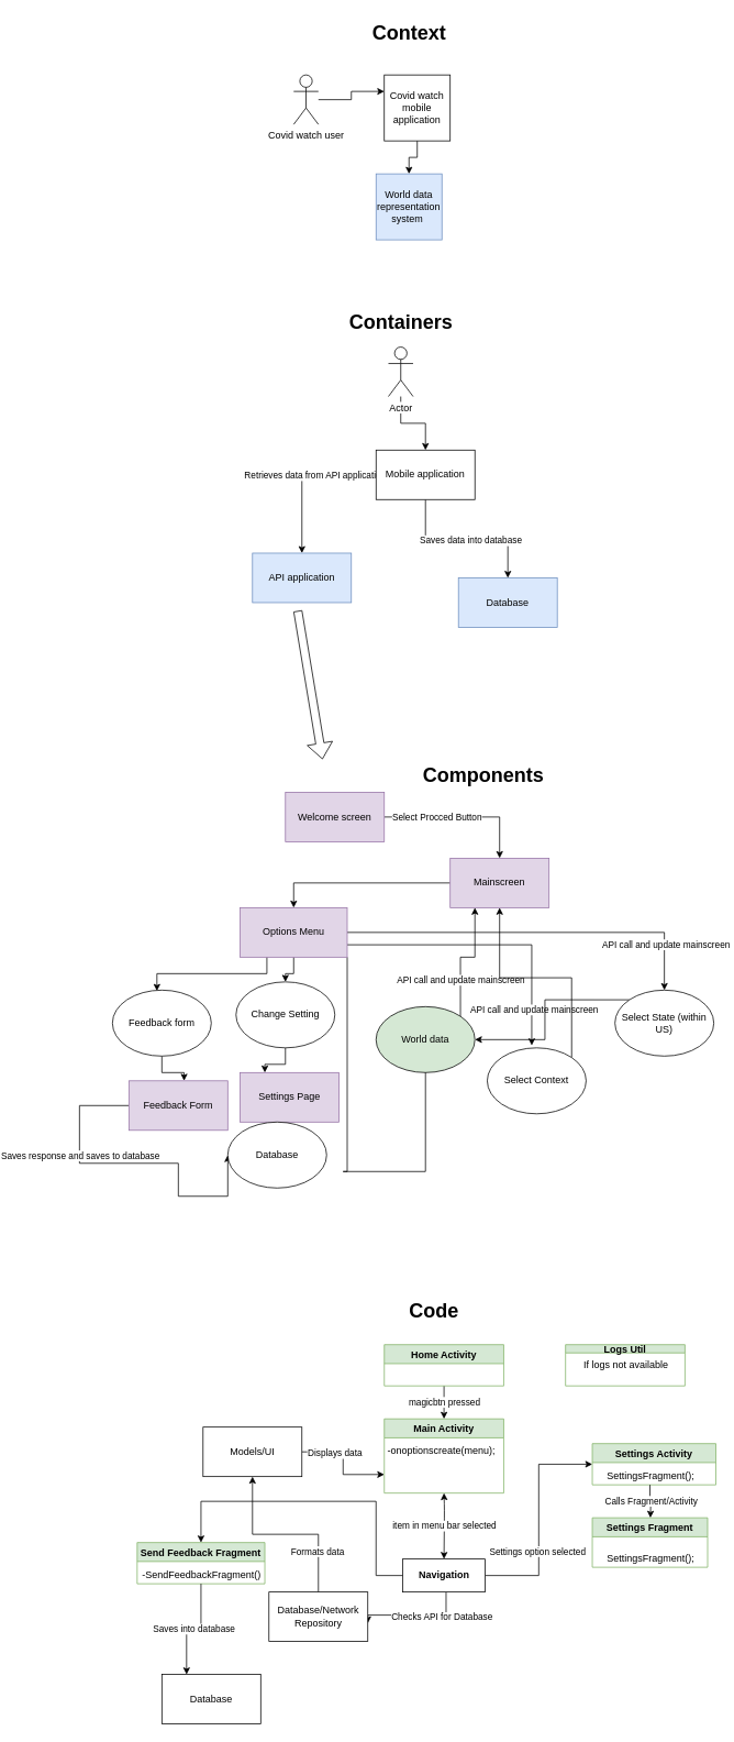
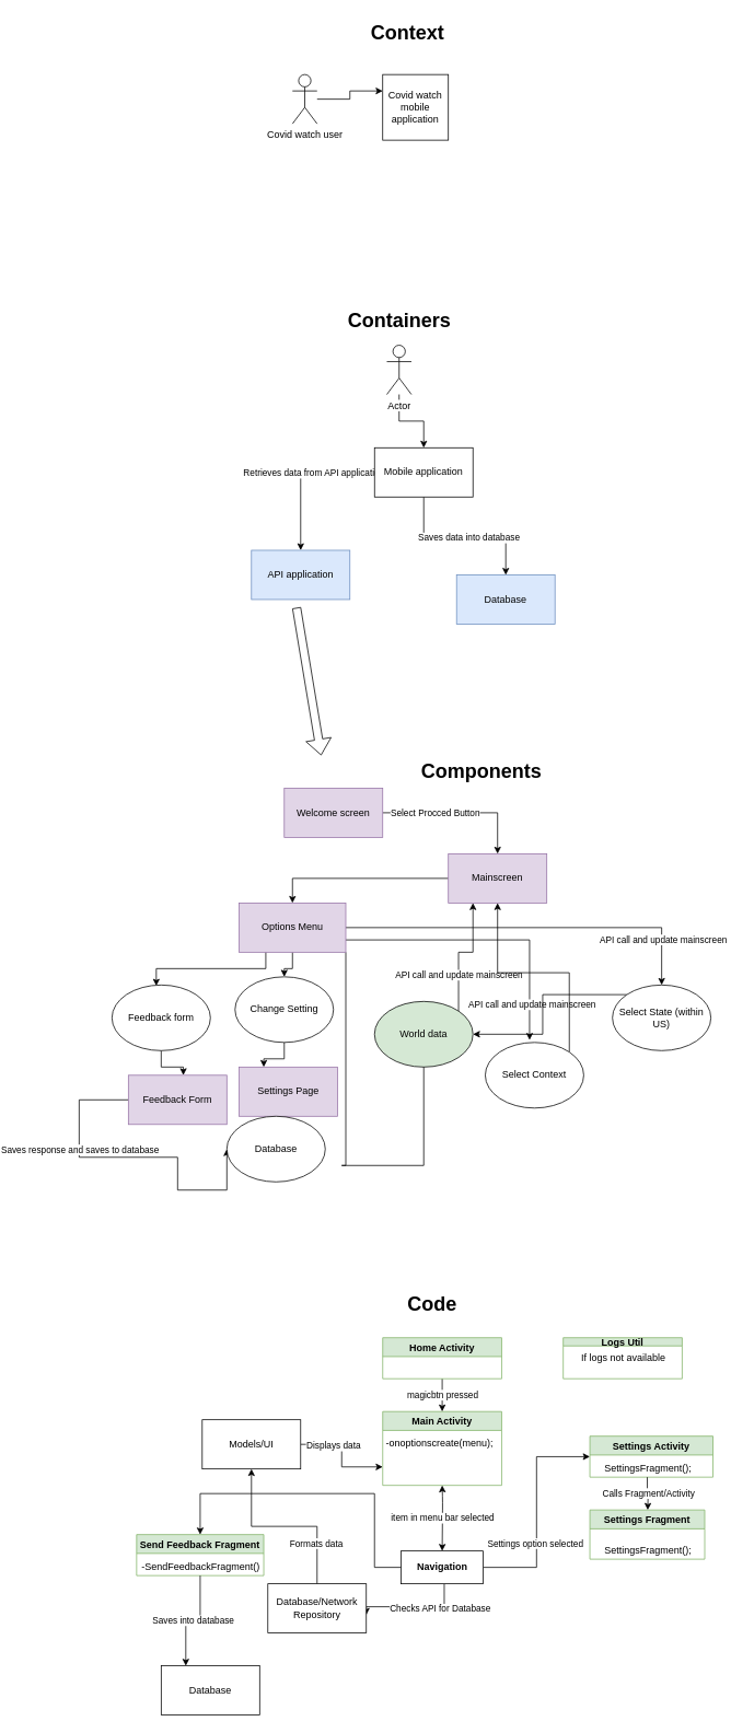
  <mxCell id="0" />
  <mxCell id="1" parent="0" />
  <mxCell id="2" style="edgeStyle=orthogonalEdgeStyle;rounded=0;orthogonalLoop=1;jettySize=auto;html=1;entryX=0;entryY=0.25;entryDx=0;entryDy=0;" edge="1" parent="1" source="3" target="5"><mxGeometry relative="1" as="geometry" /></mxCell>
  <mxCell id="3" value="Covid watch user&lt;br&gt;" style="shape=umlActor;verticalLabelPosition=bottom;verticalAlign=top;html=1;outlineConnect=0;" vertex="1" parent="1"><mxGeometry x="280" y="90" width="30" height="60" as="geometry" /></mxCell>
- <mxCell id="4" value="" style="edgeStyle=orthogonalEdgeStyle;rounded=0;orthogonalLoop=1;jettySize=auto;html=1;" edge="1" parent="1" source="5" target="6"><mxGeometry relative="1" as="geometry" /></mxCell>
  <mxCell id="5" value="Covid watch mobile application" style="whiteSpace=wrap;html=1;aspect=fixed;" vertex="1" parent="1"><mxGeometry x="390" y="90" width="80" height="80" as="geometry" /></mxCell>
- <mxCell id="6" value="World data representation system&amp;nbsp;" style="whiteSpace=wrap;html=1;aspect=fixed;fillColor=#dae8fc;strokeColor=#6c8ebf;" vertex="1" parent="1"><mxGeometry x="380" y="210" width="80" height="80" as="geometry" /></mxCell>
  <mxCell id="7" value="" style="edgeStyle=orthogonalEdgeStyle;rounded=0;orthogonalLoop=1;jettySize=auto;html=1;" edge="1" parent="1" source="8" target="13"><mxGeometry relative="1" as="geometry" /></mxCell>
  <mxCell id="8" value="&lt;span style=&quot;background-color: rgb(255 , 255 , 255)&quot;&gt;Actor&lt;/span&gt;" style="shape=umlActor;verticalLabelPosition=bottom;verticalAlign=top;html=1;outlineConnect=0;" vertex="1" parent="1"><mxGeometry x="395" y="420" width="30" height="60" as="geometry" /></mxCell>
  <mxCell id="9" style="edgeStyle=orthogonalEdgeStyle;rounded=0;orthogonalLoop=1;jettySize=auto;html=1;entryX=0.5;entryY=0;entryDx=0;entryDy=0;" edge="1" parent="1" source="13" target="14"><mxGeometry relative="1" as="geometry" /></mxCell>
  <mxCell id="10" value="Saves data into database" style="edgeLabel;html=1;align=center;verticalAlign=middle;resizable=0;points=[];" vertex="1" connectable="0" parent="9"><mxGeometry x="0.042" y="-2" relative="1" as="geometry"><mxPoint as="offset" /></mxGeometry></mxCell>
  <mxCell id="11" style="edgeStyle=orthogonalEdgeStyle;rounded=0;orthogonalLoop=1;jettySize=auto;html=1;entryX=0.5;entryY=0;entryDx=0;entryDy=0;" edge="1" parent="1" source="13" target="44"><mxGeometry relative="1" as="geometry" /></mxCell>
  <mxCell id="12" value="Retrieves data from API application" style="edgeLabel;html=1;align=center;verticalAlign=middle;resizable=0;points=[];" vertex="1" connectable="0" parent="11"><mxGeometry x="-0.188" relative="1" as="geometry"><mxPoint as="offset" /></mxGeometry></mxCell>
  <mxCell id="13" value="Mobile application" style="rounded=0;whiteSpace=wrap;html=1;" vertex="1" parent="1"><mxGeometry x="380" y="545" width="120" height="60" as="geometry" /></mxCell>
  <mxCell id="14" value="Database" style="rounded=0;whiteSpace=wrap;html=1;fillColor=#dae8fc;strokeColor=#6c8ebf;" vertex="1" parent="1"><mxGeometry x="480" y="700" width="120" height="60" as="geometry" /></mxCell>
  <mxCell id="15" style="edgeStyle=orthogonalEdgeStyle;rounded=0;orthogonalLoop=1;jettySize=auto;html=1;entryX=0.5;entryY=0;entryDx=0;entryDy=0;" edge="1" parent="1" source="17" target="19"><mxGeometry relative="1" as="geometry" /></mxCell>
  <mxCell id="16" value="Select Procced Button" style="edgeLabel;html=1;align=center;verticalAlign=middle;resizable=0;points=[];" vertex="1" connectable="0" parent="15"><mxGeometry x="-0.337" y="1" relative="1" as="geometry"><mxPoint as="offset" /></mxGeometry></mxCell>
  <mxCell id="17" value="Welcome screen" style="rounded=0;whiteSpace=wrap;html=1;fillColor=#e1d5e7;strokeColor=#9673a6;" vertex="1" parent="1"><mxGeometry x="270" y="960" width="120" height="60" as="geometry" /></mxCell>
  <mxCell id="18" style="edgeStyle=orthogonalEdgeStyle;rounded=0;orthogonalLoop=1;jettySize=auto;html=1;entryX=0.5;entryY=0;entryDx=0;entryDy=0;" edge="1" parent="1" source="19" target="27"><mxGeometry relative="1" as="geometry" /></mxCell>
  <mxCell id="19" value="Mainscreen" style="rounded=0;whiteSpace=wrap;html=1;fillColor=#e1d5e7;strokeColor=#9673a6;" vertex="1" parent="1"><mxGeometry x="470" y="1040" width="120" height="60" as="geometry" /></mxCell>
  <mxCell id="20" style="edgeStyle=orthogonalEdgeStyle;rounded=0;orthogonalLoop=1;jettySize=auto;html=1;exitX=1;exitY=1;exitDx=0;exitDy=0;entryX=0.5;entryY=0;entryDx=0;entryDy=0;" edge="1" parent="1" source="27" target="30"><mxGeometry relative="1" as="geometry"><Array as="points"><mxPoint x="340" y="1420" /><mxPoint x="420" y="1420" /></Array></mxGeometry></mxCell>
  <mxCell id="21" style="edgeStyle=orthogonalEdgeStyle;rounded=0;orthogonalLoop=1;jettySize=auto;html=1;exitX=1;exitY=0.75;exitDx=0;exitDy=0;entryX=0.45;entryY=-0.037;entryDx=0;entryDy=0;entryPerimeter=0;" edge="1" parent="1" source="27" target="32"><mxGeometry relative="1" as="geometry" /></mxCell>
  <mxCell id="22" value="API call and update mainscreen" style="edgeLabel;html=1;align=center;verticalAlign=middle;resizable=0;points=[];" vertex="1" connectable="0" parent="21"><mxGeometry x="0.744" y="2" relative="1" as="geometry"><mxPoint as="offset" /></mxGeometry></mxCell>
  <mxCell id="23" style="edgeStyle=orthogonalEdgeStyle;rounded=0;orthogonalLoop=1;jettySize=auto;html=1;entryX=0.5;entryY=0;entryDx=0;entryDy=0;" edge="1" parent="1" source="27" target="34"><mxGeometry relative="1" as="geometry" /></mxCell>
  <mxCell id="24" value="API call and update mainscreen" style="edgeLabel;html=1;align=center;verticalAlign=middle;resizable=0;points=[];" vertex="1" connectable="0" parent="23"><mxGeometry x="0.753" y="1" relative="1" as="geometry"><mxPoint as="offset" /></mxGeometry></mxCell>
  <mxCell id="25" style="edgeStyle=orthogonalEdgeStyle;rounded=0;orthogonalLoop=1;jettySize=auto;html=1;exitX=0.25;exitY=1;exitDx=0;exitDy=0;entryX=0.45;entryY=0.013;entryDx=0;entryDy=0;entryPerimeter=0;" edge="1" parent="1" source="27" target="38"><mxGeometry relative="1" as="geometry" /></mxCell>
  <mxCell id="26" style="edgeStyle=orthogonalEdgeStyle;rounded=0;orthogonalLoop=1;jettySize=auto;html=1;" edge="1" parent="1" source="27" target="36"><mxGeometry relative="1" as="geometry" /></mxCell>
  <mxCell id="27" value="Options Menu" style="rounded=0;whiteSpace=wrap;html=1;fillColor=#e1d5e7;strokeColor=#9673a6;" vertex="1" parent="1"><mxGeometry x="215" y="1100" width="130" height="60" as="geometry" /></mxCell>
  <mxCell id="28" style="edgeStyle=orthogonalEdgeStyle;rounded=0;orthogonalLoop=1;jettySize=auto;html=1;exitX=1;exitY=0;exitDx=0;exitDy=0;entryX=0.25;entryY=1;entryDx=0;entryDy=0;" edge="1" parent="1" source="30" target="19"><mxGeometry relative="1" as="geometry" /></mxCell>
  <mxCell id="29" value="API call and update mainscreen" style="edgeLabel;html=1;align=center;verticalAlign=middle;resizable=0;points=[];" vertex="1" connectable="0" parent="28"><mxGeometry x="-0.413" relative="1" as="geometry"><mxPoint as="offset" /></mxGeometry></mxCell>
  <mxCell id="30" value="World data" style="ellipse;whiteSpace=wrap;html=1;fillColor=#d5e8d4;" vertex="1" parent="1"><mxGeometry x="380" y="1220" width="120" height="80" as="geometry" /></mxCell>
  <mxCell id="31" style="edgeStyle=orthogonalEdgeStyle;rounded=0;orthogonalLoop=1;jettySize=auto;html=1;exitX=1;exitY=0;exitDx=0;exitDy=0;entryX=0.5;entryY=1;entryDx=0;entryDy=0;" edge="1" parent="1" source="32" target="19"><mxGeometry relative="1" as="geometry" /></mxCell>
  <mxCell id="32" value="Select Context" style="ellipse;whiteSpace=wrap;html=1;" vertex="1" parent="1"><mxGeometry x="515" y="1270" width="120" height="80" as="geometry" /></mxCell>
  <mxCell id="33" style="edgeStyle=orthogonalEdgeStyle;rounded=0;orthogonalLoop=1;jettySize=auto;html=1;exitX=0;exitY=0;exitDx=0;exitDy=0;" edge="1" parent="1" source="34" target="30"><mxGeometry relative="1" as="geometry" /></mxCell>
  <mxCell id="34" value="Select State (within US)" style="ellipse;whiteSpace=wrap;html=1;" vertex="1" parent="1"><mxGeometry x="670" y="1200" width="120" height="80" as="geometry" /></mxCell>
  <mxCell id="35" style="edgeStyle=orthogonalEdgeStyle;rounded=0;orthogonalLoop=1;jettySize=auto;html=1;entryX=0.25;entryY=0;entryDx=0;entryDy=0;" edge="1" parent="1" source="36" target="42"><mxGeometry relative="1" as="geometry" /></mxCell>
  <mxCell id="36" value="Change Setting" style="ellipse;whiteSpace=wrap;html=1;" vertex="1" parent="1"><mxGeometry x="210" y="1190" width="120" height="80" as="geometry" /></mxCell>
  <mxCell id="37" style="edgeStyle=orthogonalEdgeStyle;rounded=0;orthogonalLoop=1;jettySize=auto;html=1;entryX=0.558;entryY=0;entryDx=0;entryDy=0;entryPerimeter=0;" edge="1" parent="1" source="38" target="41"><mxGeometry relative="1" as="geometry" /></mxCell>
  <mxCell id="38" value="Feedback form" style="ellipse;whiteSpace=wrap;html=1;" vertex="1" parent="1"><mxGeometry x="60" y="1200" width="120" height="80" as="geometry" /></mxCell>
  <mxCell id="39" style="edgeStyle=orthogonalEdgeStyle;rounded=0;orthogonalLoop=1;jettySize=auto;html=1;entryX=0;entryY=0.5;entryDx=0;entryDy=0;" edge="1" parent="1" source="41" target="43"><mxGeometry relative="1" as="geometry"><Array as="points"><mxPoint x="20" y="1340" /><mxPoint x="20" y="1410" /><mxPoint x="140" y="1410" /><mxPoint x="140" y="1450" /></Array></mxGeometry></mxCell>
  <mxCell id="40" value="Saves response and saves to database" style="edgeLabel;html=1;align=center;verticalAlign=middle;resizable=0;points=[];" vertex="1" connectable="0" parent="39"><mxGeometry x="-0.139" y="-2" relative="1" as="geometry"><mxPoint x="-42" y="-12" as="offset" /></mxGeometry></mxCell>
  <mxCell id="41" value="Feedback Form" style="rounded=0;whiteSpace=wrap;html=1;fillColor=#e1d5e7;strokeColor=#9673a6;" vertex="1" parent="1"><mxGeometry x="80" y="1310" width="120" height="60" as="geometry" /></mxCell>
  <mxCell id="42" value="Settings Page" style="rounded=0;whiteSpace=wrap;html=1;fillColor=#e1d5e7;strokeColor=#9673a6;" vertex="1" parent="1"><mxGeometry x="215" y="1300" width="120" height="60" as="geometry" /></mxCell>
  <mxCell id="43" value="Database" style="ellipse;whiteSpace=wrap;html=1;" vertex="1" parent="1"><mxGeometry x="200" y="1360" width="120" height="80" as="geometry" /></mxCell>
  <mxCell id="44" value="API application" style="rounded=0;whiteSpace=wrap;html=1;fillColor=#dae8fc;strokeColor=#6c8ebf;" vertex="1" parent="1"><mxGeometry x="230" y="670" width="120" height="60" as="geometry" /></mxCell>
  <mxCell id="45" value="" style="shape=flexArrow;endArrow=classic;html=1;" edge="1" parent="1"><mxGeometry width="50" height="50" relative="1" as="geometry"><mxPoint x="285" y="740" as="sourcePoint" /><mxPoint x="315" y="920" as="targetPoint" /></mxGeometry></mxCell>
  <mxCell id="46" value="Main Activity" style="swimlane;fillColor=#d5e8d4;strokeColor=#82b366;" vertex="1" parent="1"><mxGeometry x="390" y="1720" width="145" height="90" as="geometry" /></mxCell>
  <mxCell id="47" value="-onoptionscreate(menu);" style="text;html=1;align=center;verticalAlign=middle;resizable=0;points=[];autosize=1;" vertex="1" parent="46"><mxGeometry x="-6" y="29" width="150" height="20" as="geometry" /></mxCell>
  <mxCell id="48" value="magicbtn pressed" style="edgeStyle=orthogonalEdgeStyle;rounded=0;orthogonalLoop=1;jettySize=auto;html=1;exitX=0.5;exitY=1;exitDx=0;exitDy=0;entryX=0.5;entryY=0;entryDx=0;entryDy=0;" edge="1" parent="1" source="49" target="46"><mxGeometry relative="1" as="geometry" /></mxCell>
  <mxCell id="49" value="Home Activity" style="swimlane;fillColor=#d5e8d4;strokeColor=#82b366;" vertex="1" parent="1"><mxGeometry x="390" y="1630" width="145" height="50" as="geometry" /></mxCell>
  <mxCell id="50" value="Send Feedback Fragment" style="swimlane;fillColor=#d5e8d4;strokeColor=#82b366;" vertex="1" parent="1"><mxGeometry y="1870" width="155" height="50" as="geometry" x="90" /></mxCell>
  <mxCell id="51" value="-SendFeedbackFragment()" style="text;html=1;align=center;verticalAlign=middle;resizable=0;points=[];autosize=1;" vertex="1" parent="50"><mxGeometry x="-2.5" y="30" width="160" height="20" as="geometry" /></mxCell>
  <mxCell id="52" value="Logs Util" style="swimlane;startSize=10;fillColor=#d5e8d4;strokeColor=#82b366;" vertex="1" parent="1"><mxGeometry x="610" y="1630" width="145" height="50" as="geometry" /></mxCell>
  <mxCell id="53" value="If logs not available" style="text;html=1;align=center;verticalAlign=middle;resizable=0;points=[];autosize=1;" vertex="1" parent="52"><mxGeometry x="12.5" y="15" width="120" height="20" as="geometry" /></mxCell>
  <mxCell id="54" value="Settings Activity" style="swimlane;fillColor=#d5e8d4;strokeColor=#82b366;" vertex="1" parent="1"><mxGeometry x="642.5" y="1750" width="150" height="50" as="geometry" /></mxCell>
  <mxCell id="55" value="SettingsFragment();" style="text;html=1;align=center;verticalAlign=middle;resizable=0;points=[];autosize=1;" vertex="1" parent="54"><mxGeometry x="10" y="30" width="120" height="20" as="geometry" /></mxCell>
  <mxCell id="56" value="Settings Fragment" style="swimlane;fillColor=#d5e8d4;strokeColor=#82b366;" vertex="1" parent="1"><mxGeometry x="642.5" y="1840" width="140" height="60" as="geometry" /></mxCell>
  <mxCell id="57" value="SettingsFragment();" style="text;html=1;align=center;verticalAlign=middle;resizable=0;points=[];autosize=1;" vertex="1" parent="56"><mxGeometry x="10" y="40" width="120" height="20" as="geometry" /></mxCell>
  <mxCell id="58" style="edgeStyle=orthogonalEdgeStyle;rounded=0;orthogonalLoop=1;jettySize=auto;html=1;exitX=0;exitY=0.5;exitDx=0;exitDy=0;entryX=0.5;entryY=0;entryDx=0;entryDy=0;" edge="1" parent="1" source="63" target="50"><mxGeometry relative="1" as="geometry"><mxPoint x="240" y="1820" as="targetPoint" /><Array as="points"><mxPoint x="380" y="1910" /><mxPoint x="380" y="1820" /><mxPoint x="168" y="1820" /></Array></mxGeometry></mxCell>
  <mxCell id="59" style="edgeStyle=orthogonalEdgeStyle;rounded=0;orthogonalLoop=1;jettySize=auto;html=1;entryX=0;entryY=0.5;entryDx=0;entryDy=0;" edge="1" parent="1" source="63" target="54"><mxGeometry relative="1" as="geometry" /></mxCell>
  <mxCell id="60" value="Settings option selected" style="edgeLabel;html=1;align=center;verticalAlign=middle;resizable=0;points=[];" vertex="1" connectable="0" parent="59"><mxGeometry x="-0.162" y="3" relative="1" as="geometry"><mxPoint x="0.5" y="16" as="offset" /></mxGeometry></mxCell>
  <mxCell id="61" style="edgeStyle=orthogonalEdgeStyle;rounded=0;orthogonalLoop=1;jettySize=auto;html=1;entryX=1;entryY=0.633;entryDx=0;entryDy=0;entryPerimeter=0;" edge="1" parent="1" source="63" target="71"><mxGeometry relative="1" as="geometry"><Array as="points"><mxPoint x="465" y="1958" /></Array></mxGeometry></mxCell>
  <mxCell id="62" value="Checks API for Database" style="edgeLabel;html=1;align=center;verticalAlign=middle;resizable=0;points=[];" vertex="1" connectable="0" parent="61"><mxGeometry x="-0.037" y="-3" relative="1" as="geometry"><mxPoint x="30" y="5" as="offset" /></mxGeometry></mxCell>
  <mxCell id="63" value="&lt;span style=&quot;font-weight: 700&quot;&gt;Navigation&lt;/span&gt;" style="rounded=0;whiteSpace=wrap;html=1;" vertex="1" parent="1"><mxGeometry x="412.5" y="1890" width="100" height="40" as="geometry" /></mxCell>
  <mxCell id="64" value="item in menu bar selected&lt;br&gt;" style="endArrow=classic;startArrow=classic;html=1;exitX=0.5;exitY=0;exitDx=0;exitDy=0;entryX=0.5;entryY=1;entryDx=0;entryDy=0;" edge="1" parent="1" source="63" target="46"><mxGeometry width="50" height="50" relative="1" as="geometry"><mxPoint x="345" y="1880" as="sourcePoint" /><mxPoint x="395" y="1830" as="targetPoint" /><Array as="points"><mxPoint x="463" y="1830" /></Array></mxGeometry></mxCell>
  <mxCell id="65" value="Calls Fragment/Activity" style="edgeStyle=orthogonalEdgeStyle;rounded=0;orthogonalLoop=1;jettySize=auto;html=1;" edge="1" parent="1" source="55"><mxGeometry relative="1" as="geometry"><mxPoint x="713" y="1840" as="targetPoint" /></mxGeometry></mxCell>
  <mxCell id="66" style="edgeStyle=orthogonalEdgeStyle;rounded=0;orthogonalLoop=1;jettySize=auto;html=1;exitX=1;exitY=0.5;exitDx=0;exitDy=0;entryX=0;entryY=0.75;entryDx=0;entryDy=0;" edge="1" parent="1" source="68" target="46"><mxGeometry relative="1" as="geometry" /></mxCell>
  <mxCell id="67" value="Displays data" style="edgeLabel;html=1;align=center;verticalAlign=middle;resizable=0;points=[];" vertex="1" connectable="0" parent="66"><mxGeometry x="-0.388" y="-1" relative="1" as="geometry"><mxPoint as="offset" /></mxGeometry></mxCell>
  <mxCell id="68" value="Models/UI" style="rounded=0;whiteSpace=wrap;html=1;" vertex="1" parent="1"><mxGeometry x="170" y="1730" width="120" height="60" as="geometry" /></mxCell>
  <mxCell id="69" style="edgeStyle=orthogonalEdgeStyle;rounded=0;orthogonalLoop=1;jettySize=auto;html=1;exitX=0.5;exitY=0;exitDx=0;exitDy=0;entryX=0.5;entryY=1;entryDx=0;entryDy=0;" edge="1" parent="1" source="71" target="68"><mxGeometry relative="1" as="geometry" /></mxCell>
  <mxCell id="70" value="Formats data" style="edgeLabel;html=1;align=center;verticalAlign=middle;resizable=0;points=[];" vertex="1" connectable="0" parent="69"><mxGeometry x="-0.545" y="2" relative="1" as="geometry"><mxPoint as="offset" /></mxGeometry></mxCell>
  <mxCell id="71" value="Database/Network Repository" style="rounded=0;whiteSpace=wrap;html=1;" vertex="1" parent="1"><mxGeometry x="250" y="1930" width="120" height="60" as="geometry" /></mxCell>
  <mxCell id="72" value="Database&lt;br&gt;" style="rounded=0;whiteSpace=wrap;html=1;" vertex="1" parent="1"><mxGeometry x="120" y="2030" width="120" height="60" as="geometry" /></mxCell>
  <mxCell id="73" value="Saves into database" style="edgeStyle=orthogonalEdgeStyle;rounded=0;orthogonalLoop=1;jettySize=auto;html=1;entryX=0.25;entryY=0;entryDx=0;entryDy=0;" edge="1" parent="1" source="51" target="72"><mxGeometry relative="1" as="geometry" /></mxCell>
  <mxCell id="74" value="Code" style="text;strokeColor=none;fillColor=none;html=1;fontSize=24;fontStyle=1;verticalAlign=middle;align=center;" vertex="1" parent="1"><mxGeometry x="400" y="1570" width="100" height="40" as="geometry" /></mxCell>
  <mxCell id="75" value="Components" style="text;strokeColor=none;fillColor=none;html=1;fontSize=24;fontStyle=1;verticalAlign=middle;align=center;" vertex="1" parent="1"><mxGeometry x="460" y="920" width="100" height="40" as="geometry" /></mxCell>
  <mxCell id="76" value="Containers" style="text;strokeColor=none;fillColor=none;html=1;fontSize=24;fontStyle=1;verticalAlign=middle;align=center;" vertex="1" parent="1"><mxGeometry x="360" y="370" width="100" height="40" as="geometry" /></mxCell>
  <mxCell id="77" value="Context" style="text;strokeColor=none;fillColor=none;html=1;fontSize=24;fontStyle=1;verticalAlign=middle;align=center;" vertex="1" parent="1"><mxGeometry x="370" width="100" height="40" as="geometry" y="20" /></mxCell>
